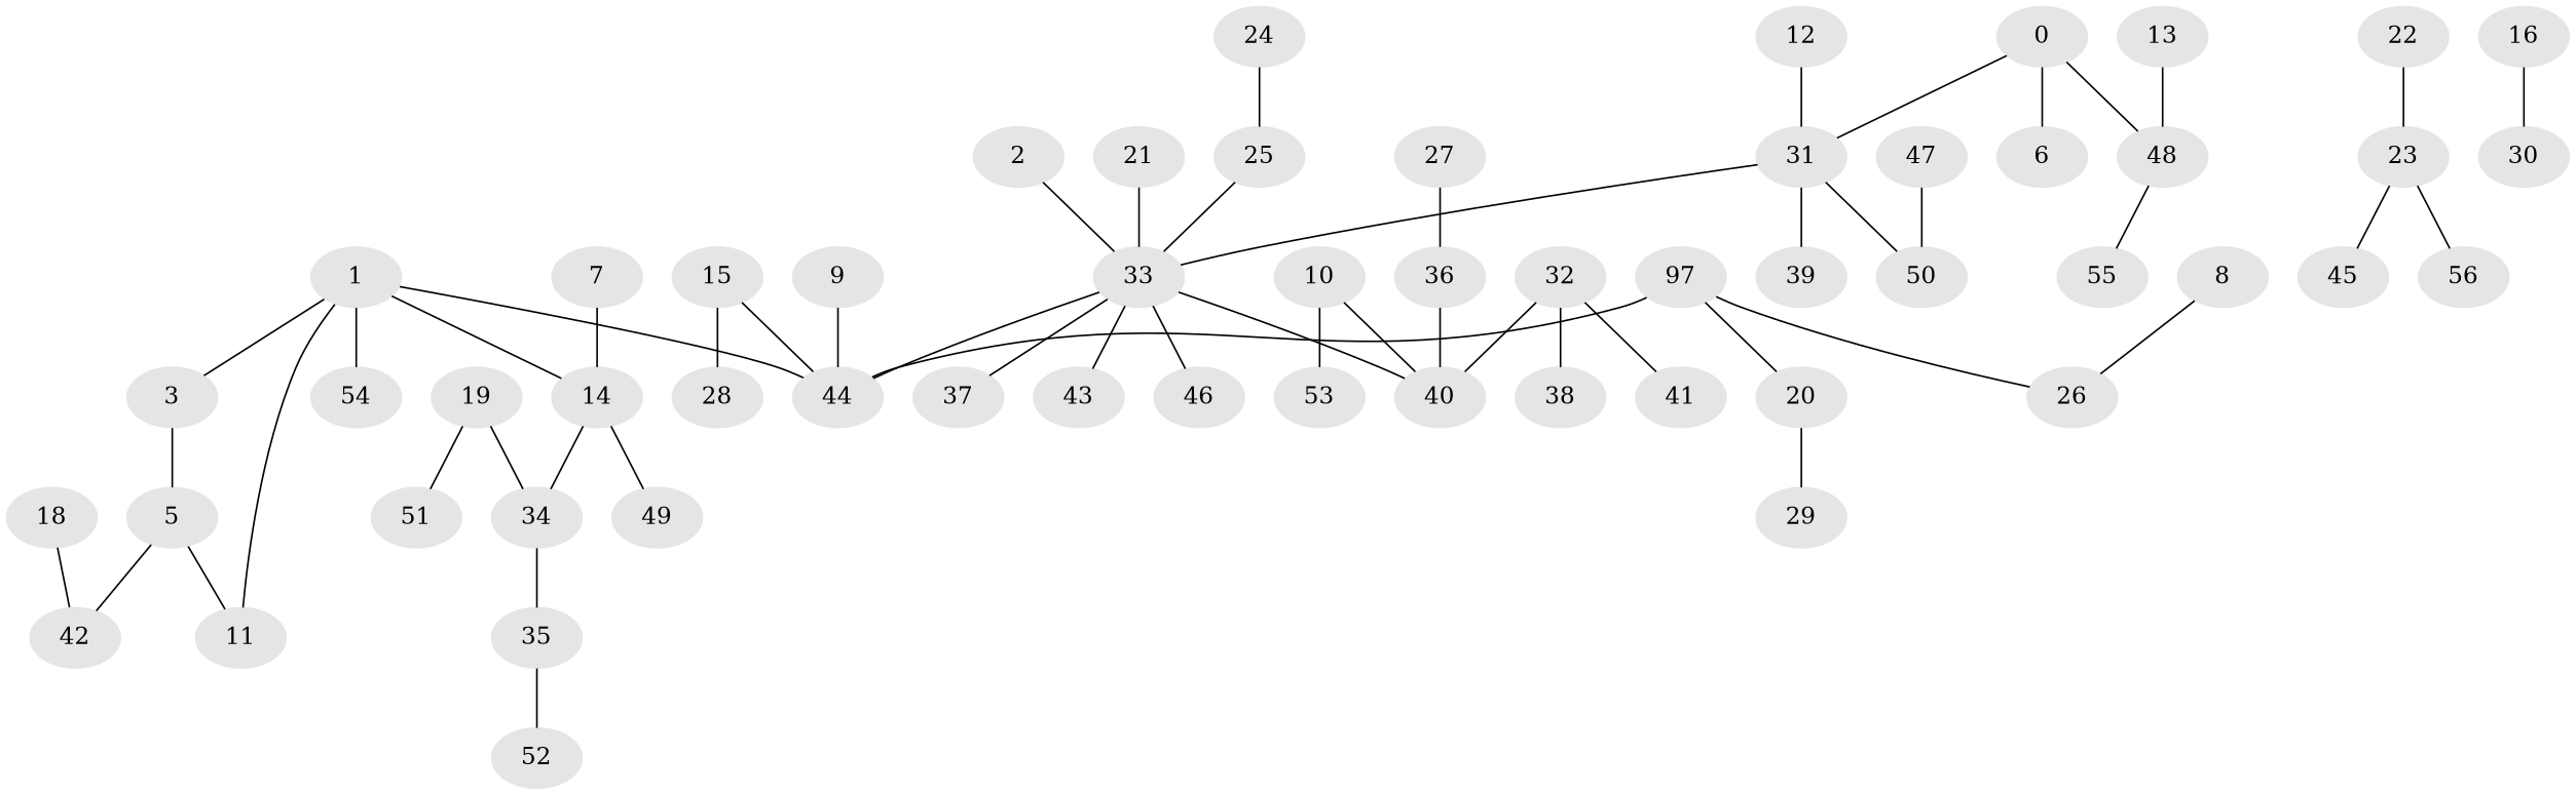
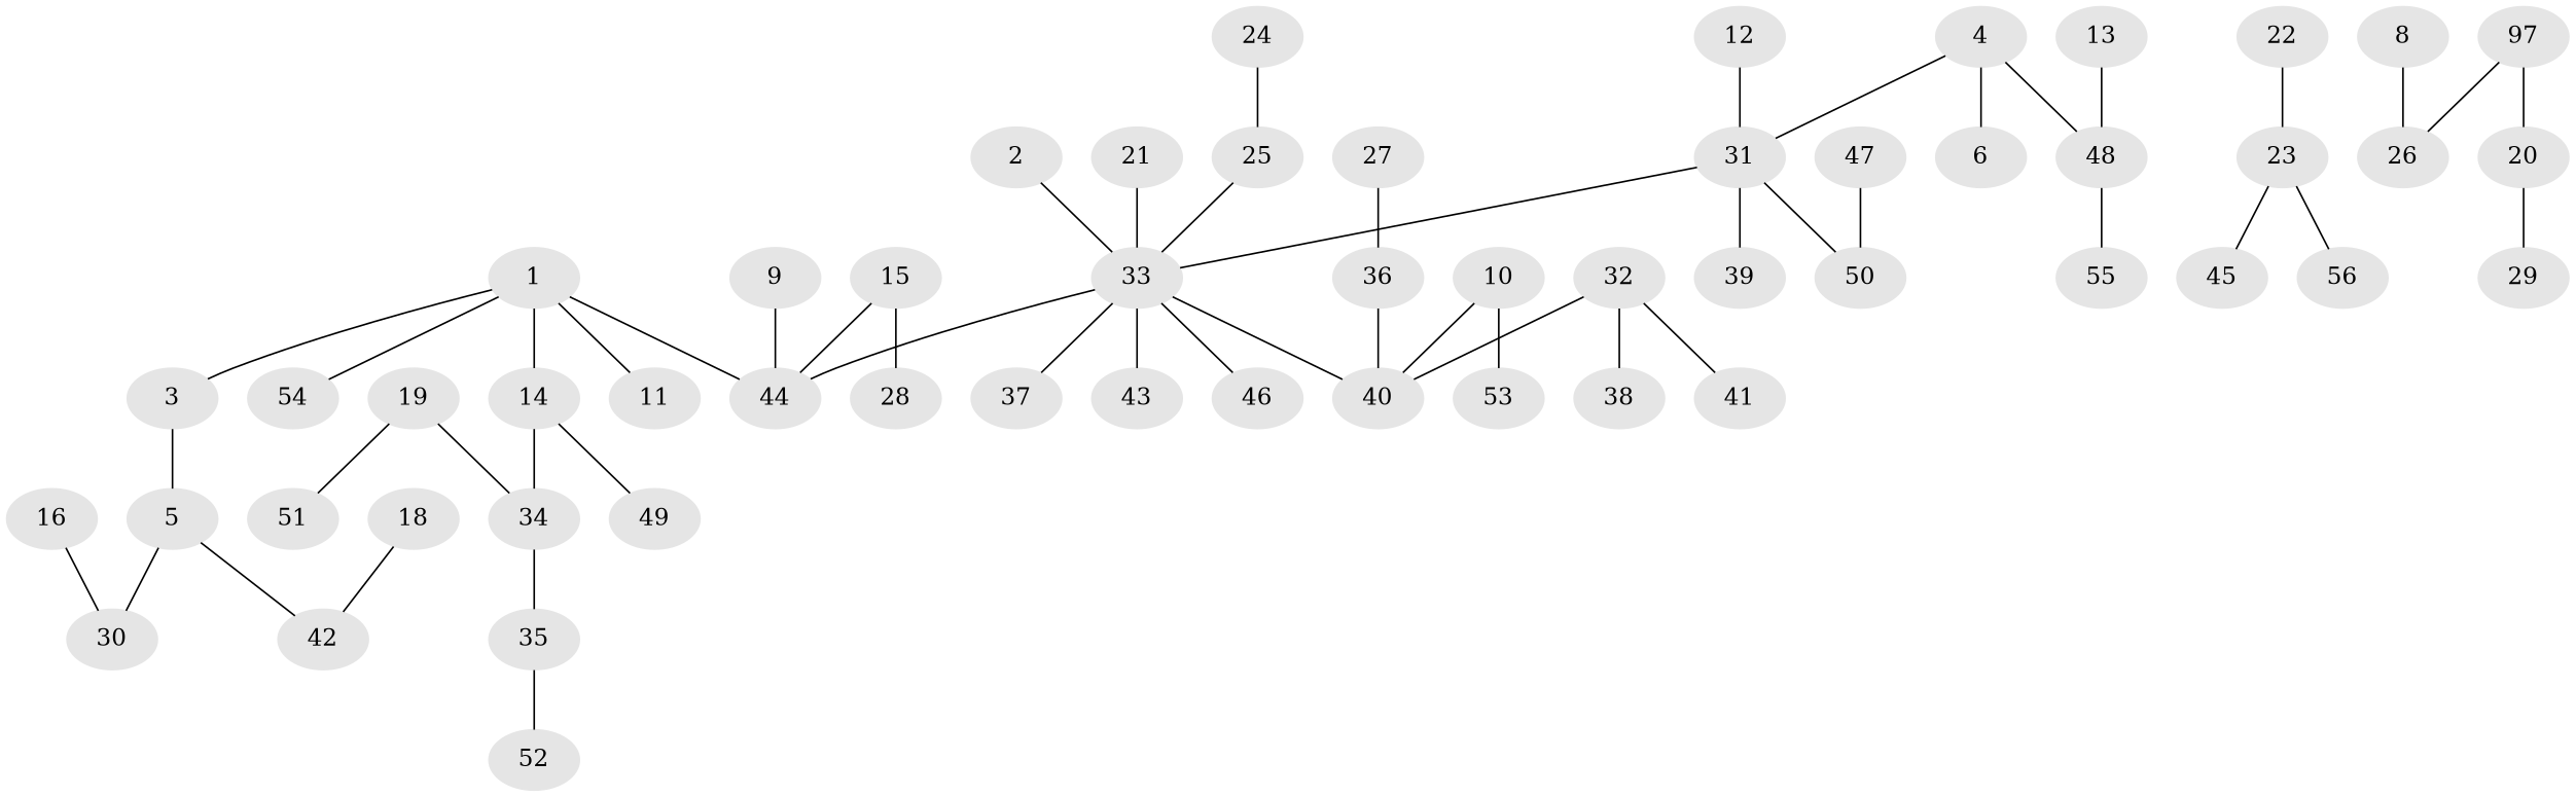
  graph {
    node [color=gray90 style=filled]
    edge [weight=1.0]
    1
    3
    11
    14
    44
    54
    5
    34
    49
    23
    45
    56
    2
    33
    40
    37
    43
    46
    30
    42
-   4 [label=0]
+   4
    6
    31
    48
    39
    50
    55
-   7
    8
    26
    9
    10
    53
    12
    13
    35
    15
    28
    16
    n40 [label=97]
    20
    29
    18
    19
    51
    21
    22
    24
    25
    27
    36
    32
    38
    41
    52
    47
    1 -- 3
    1 -- 11
    1 -- 14
    1 -- 44
    1 -- 54
    3 -- 5
    14 -- 34
    14 -- 49
-   5 -- 11
+   5 -- 30
    5 -- 42
    34 -- 35
    23 -- 45
    23 -- 56
    2 -- 33
    33 -- 44
    33 -- 40
    33 -- 37
    33 -- 43
    33 -- 46
    4 -- 6
    4 -- 31
    4 -- 48
    31 -- 33
    31 -- 39
    31 -- 50
    48 -- 55
-   7 -- 14
    8 -- 26
    9 -- 44
    10 -- 40
    10 -- 53
    12 -- 31
    13 -- 48
    35 -- 52
    15 -- 44
    15 -- 28
    16 -- 30
-   n40 -- 44
    n40 -- 26
    n40 -- 20
    20 -- 29
    18 -- 42
    19 -- 34
    19 -- 51
    21 -- 33
    22 -- 23
    24 -- 25
    25 -- 33
    27 -- 36
    36 -- 40
    32 -- 40
    32 -- 38
    32 -- 41
    47 -- 50
  }
